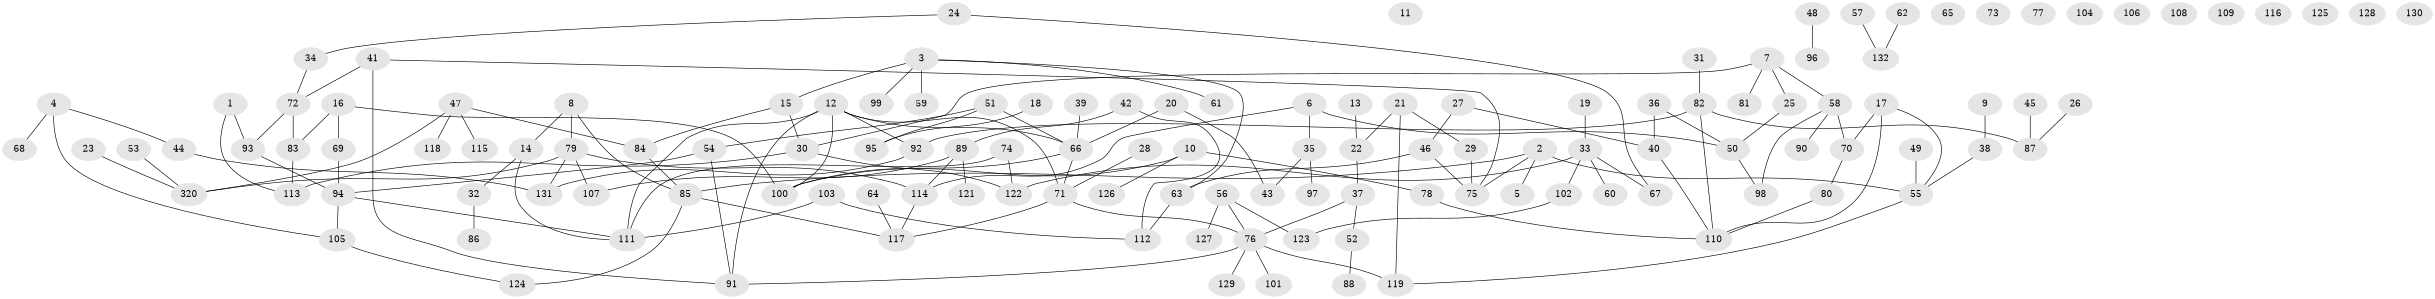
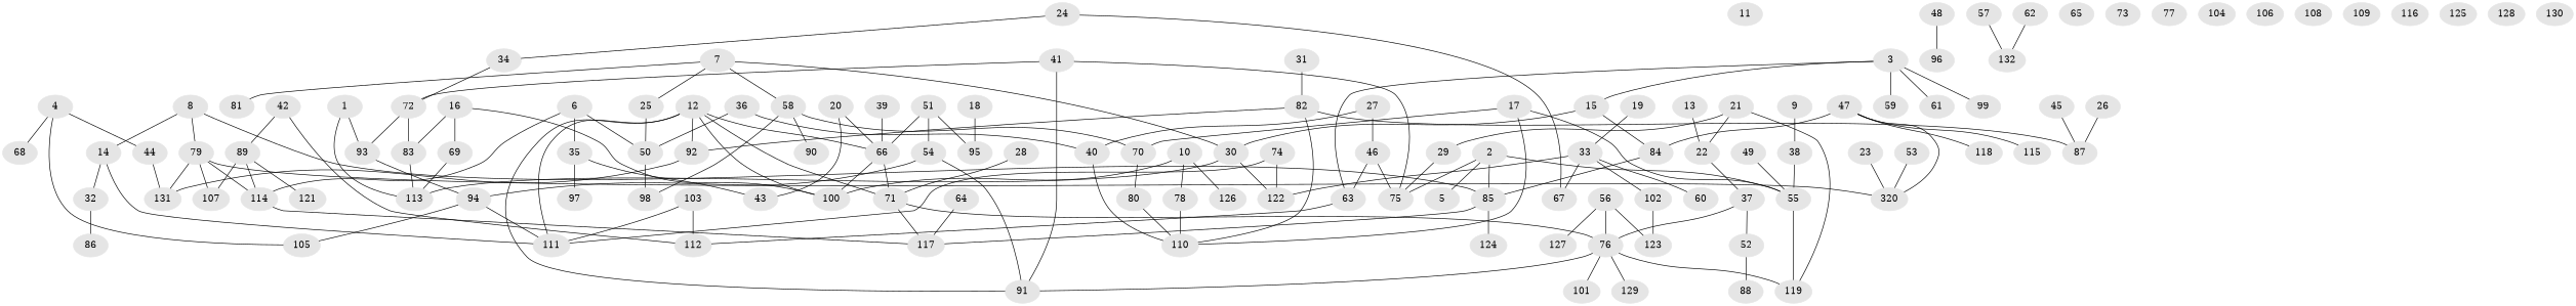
  graph {
    node [color=gray90 style=filled]
    1
    93
    113
    94
    2
    5
    55
    75
    85
    119
    117
    124
    3
    15
    59
    61
    63
    99
    30
    84
    112
    4
    44
    68
    105
    131
    6
    35
    50
    114
    43
    97
    98
    7
    58
    81
    25
    122
    70
    90
    8
    14
    79
    111
    32
    n46 [label=320]
    107
    9
    38
    10
    78
    100
    126
    110
    11
    12
    66
    71
    91
    92
    76
    13
    22
    37
    86
    16
    69
    83
    17
    80
    18
    95
    19
    33
    67
    60
    102
    20
    21
    29
    52
    23
    24
    34
    72
    26
    87
    27
    40
    46
    28
    31
    82
    123
    36
    88
    101
    129
    39
    41
    42
    89
    121
    45
    47
    115
    118
    48
    96
    49
    51
    54
    53
    56
    127
    57
    132
    62
    64
    65
    73
    74
    77
    103
    104
    106
    108
    109
    116
    125
    128
    130
    1 -- 93
    1 -- 113
    93 -- 94
    94 -- 105
    94 -- 111
    2 -- 5
    2 -- 55
    2 -- 75
    2 -- 85
    55 -- 119
    85 -- 117
    85 -- 124
    3 -- 15
    3 -- 59
    3 -- 61
    3 -- 63
    3 -- 99
    15 -- 30
    15 -- 84
    63 -- 112
    30 -- 113
    30 -- 122
    84 -- 85
    4 -- 44
    4 -- 68
    4 -- 105
    44 -- 131
-   105 -- 124
    6 -- 35
    6 -- 50
    6 -- 114
    35 -- 43
    35 -- 97
    50 -- 98
    114 -- 117
    7 -- 30
    7 -- 58
    7 -- 81
    7 -- 25
    58 -- 98
    58 -- 70
    58 -- 90
    25 -- 50
    70 -- 80
    8 -- 85
    8 -- 14
    8 -- 79
    14 -- 111
    14 -- 32
    79 -- 131
    79 -- 114
    79 -- n46
    79 -- 107
    32 -- 86
    9 -- 38
    38 -- 55
    10 -- 78
    10 -- 100
    10 -- 126
    78 -- 110
    12 -- 111
    12 -- 100
    12 -- 66
    12 -- 71
    12 -- 91
    12 -- 92
    66 -- 100
    66 -- 71
    71 -- 117
    71 -- 76
    92 -- 131
    76 -- 119
    76 -- 91
    76 -- 101
    76 -- 129
    13 -- 22
    22 -- 37
    37 -- 76
    37 -- 52
    16 -- 100
    16 -- 69
    16 -- 83
-   69 -- 94
+   69 -- 113
    83 -- 113
    17 -- 55
    17 -- 70
    17 -- 110
    80 -- 110
    18 -- 95
    19 -- 33
    33 -- 122
    33 -- 67
    33 -- 60
    33 -- 102
    102 -- 123
    20 -- 43
    20 -- 66
    21 -- 119
    21 -- 22
    21 -- 29
    29 -- 75
    52 -- 88
    23 -- n46
    24 -- 67
    24 -- 34
    34 -- 72
    72 -- 93
    72 -- 83
    26 -- 87
    27 -- 40
    27 -- 46
    40 -- 110
    46 -- 75
    46 -- 63
    28 -- 71
    31 -- 82
    82 -- 110
    82 -- 92
    82 -- 87
    36 -- 50
    36 -- 40
    39 -- 66
    41 -- 75
    41 -- 91
    41 -- 72
    42 -- 112
    42 -- 89
    89 -- 114
    89 -- 107
    89 -- 121
    45 -- 87
    47 -- 84
    47 -- n46
    47 -- 115
    47 -- 118
    48 -- 96
    49 -- 55
    51 -- 66
    51 -- 95
    51 -- 54
    54 -- 94
    54 -- 91
    53 -- n46
    56 -- 76
    56 -- 123
    56 -- 127
    57 -- 132
    62 -- 132
    64 -- 117
    74 -- 122
    74 -- 111
    103 -- 112
    103 -- 111
  }
